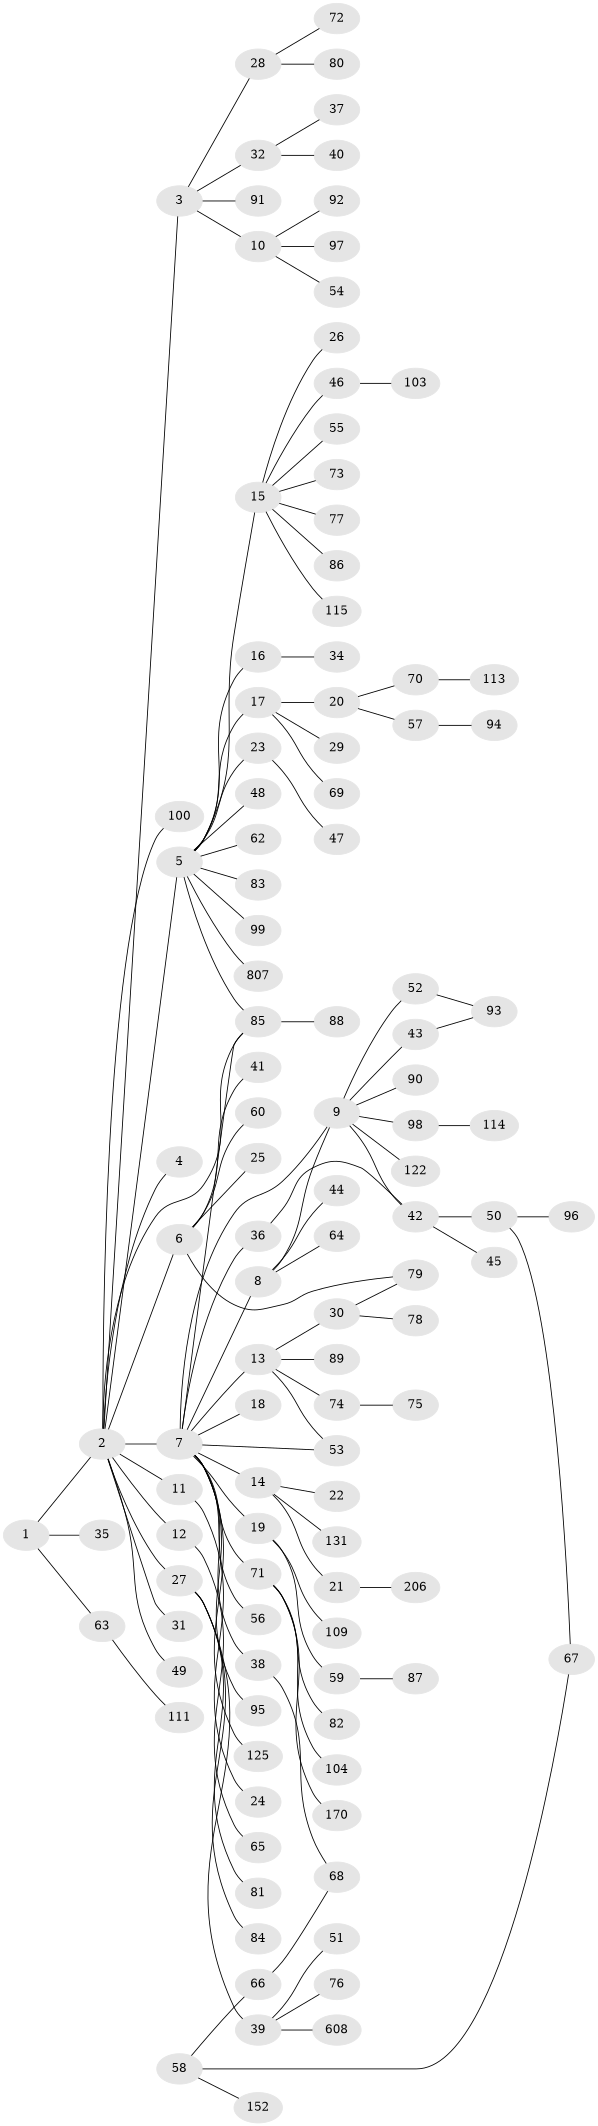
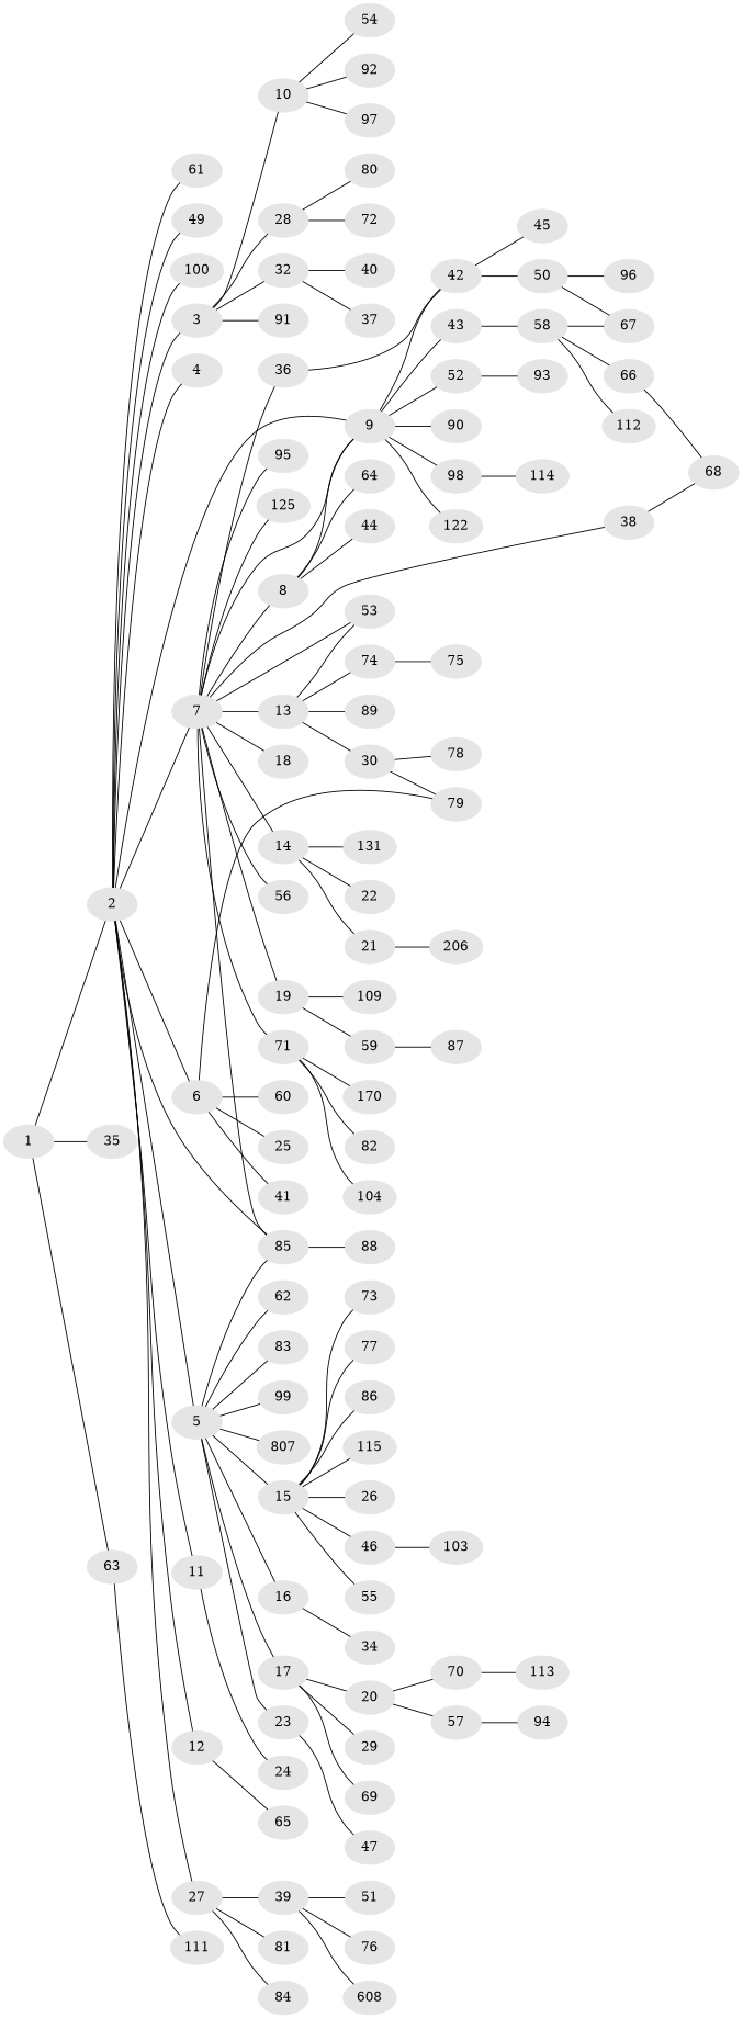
  graph {
    rankdir=LR
    node [color=gray90 style=filled]
    1
    2
    35
    63
    3
    4
    5
    6
    7
    9
    11
    12
    27
-   31
+   31 [label=61]
    49
    85
    100
    111
    10
    28
    32
    91
    15
    16
    17
    23
-   48
    62
    83
    99
    n31 [label=807]
    25
    41
    60
    79
    8
    13
    14
    18
    19
    36
    38
    53
    56
    71
    95
    n47 [label=125]
    42
    43
    52
    90
    98
    n53 [label=122]
    24
    65
    39
    81
    84
    88
    54
    92
    97
    72
    80
    37
    40
    26
    46
    55
    73
    77
    86
    115
    34
    20
    29
    69
    47
    44
    64
    30
    74
    89
    21
    22
    n86 [label=131]
    59
    109
    68
    82
    104
    n92 [label=170]
    45
    50
    58
    93
    114
    78
    75
    n100 [label=206]
    103
    57
    70
    87
    94
    113
    51
    76
    n109 [label=608]
    67
    96
    66
-   112 [label=152]
+   112
    1 -- 2
    1 -- 35
    1 -- 63
    2 -- 3
    2 -- 4
    2 -- 5
    2 -- 6
    2 -- 7
+   2 -- 9
    2 -- 11
    2 -- 12
    2 -- 27
    2 -- 31
    2 -- 49
    2 -- 85
    2 -- 100
    63 -- 111
    3 -- 10
    3 -- 28
    3 -- 32
    3 -- 91
    5 -- 85
    5 -- 15
    5 -- 16
    5 -- 17
    5 -- 23
-   5 -- 48
    5 -- 62
    5 -- 83
    5 -- 99
    5 -- n31
    6 -- 25
    6 -- 41
    6 -- 60
    6 -- 79
    7 -- 9
    7 -- 85
    7 -- 8
    7 -- 13
    7 -- 14
    7 -- 18
    7 -- 19
    7 -- 36
    7 -- 38
    7 -- 53
    7 -- 56
    7 -- 71
    7 -- 95
    7 -- n47
    9 -- 42
    9 -- 43
    9 -- 52
    9 -- 90
    9 -- 98
    9 -- n53
    11 -- 24
    12 -- 65
    27 -- 39
    27 -- 81
    27 -- 84
    85 -- 88
    10 -- 54
    10 -- 92
    10 -- 97
    28 -- 72
    28 -- 80
    32 -- 37
    32 -- 40
    15 -- 26
    15 -- 46
    15 -- 55
    15 -- 73
    15 -- 77
    15 -- 86
    15 -- 115
    16 -- 34
    17 -- 20
    17 -- 29
    17 -- 69
    23 -- 47
    8 -- 9
    8 -- 44
    8 -- 64
    13 -- 53
    13 -- 30
    13 -- 74
    13 -- 89
    14 -- 21
    14 -- 22
    14 -- n86
    19 -- 59
    19 -- 109
    36 -- 42
    38 -- 68
    71 -- 82
    71 -- 104
    71 -- n92
    42 -- 45
    42 -- 50
-   43 -- 93
+   43 -- 58
    52 -- 93
    98 -- 114
    39 -- 51
    39 -- 76
    39 -- n109
    46 -- 103
    20 -- 57
    20 -- 70
    30 -- 79
    30 -- 78
    74 -- 75
    21 -- n100
    59 -- 87
    50 -- 67
    50 -- 96
    58 -- 67
    58 -- 66
    58 -- 112
    57 -- 94
    70 -- 113
    66 -- 68
  }
